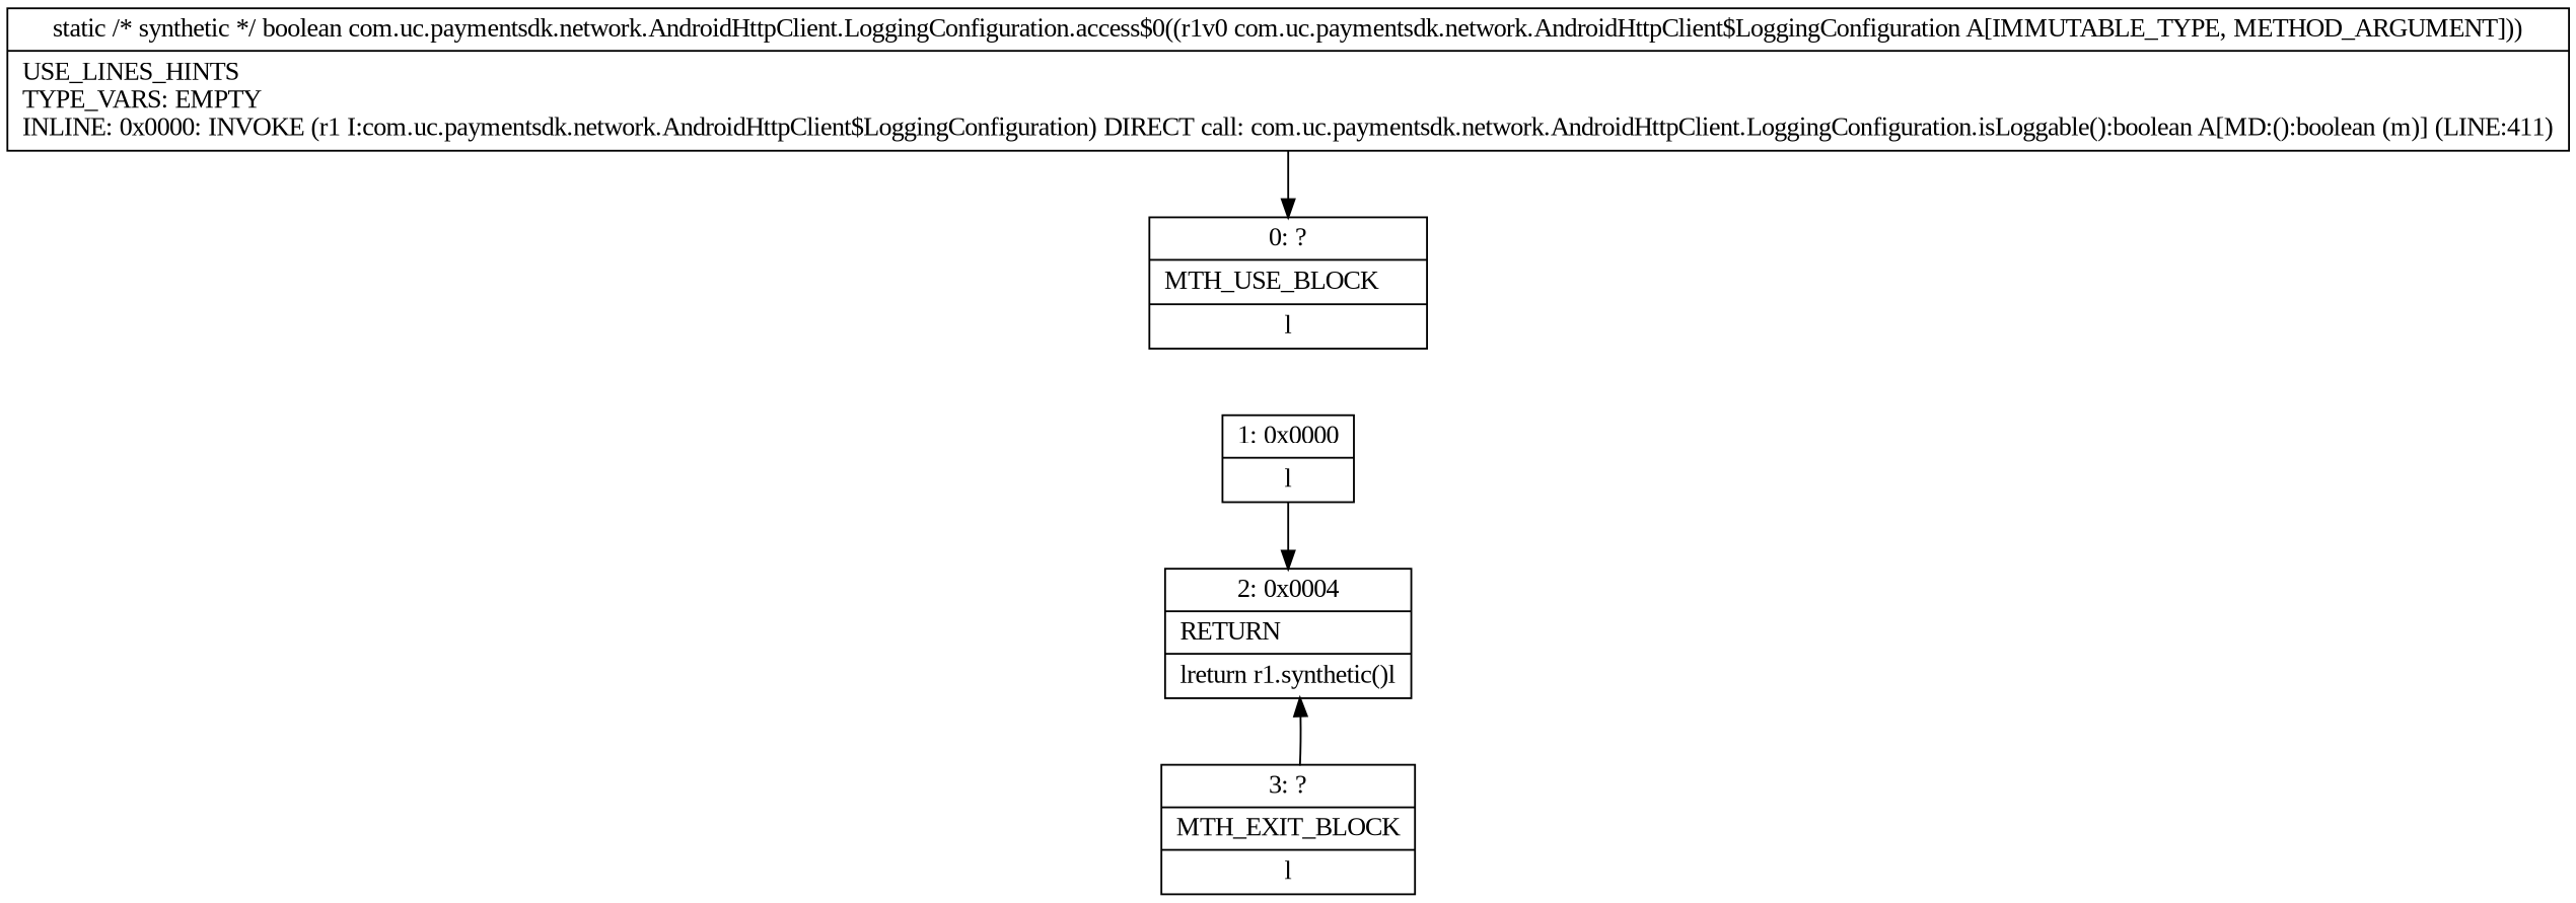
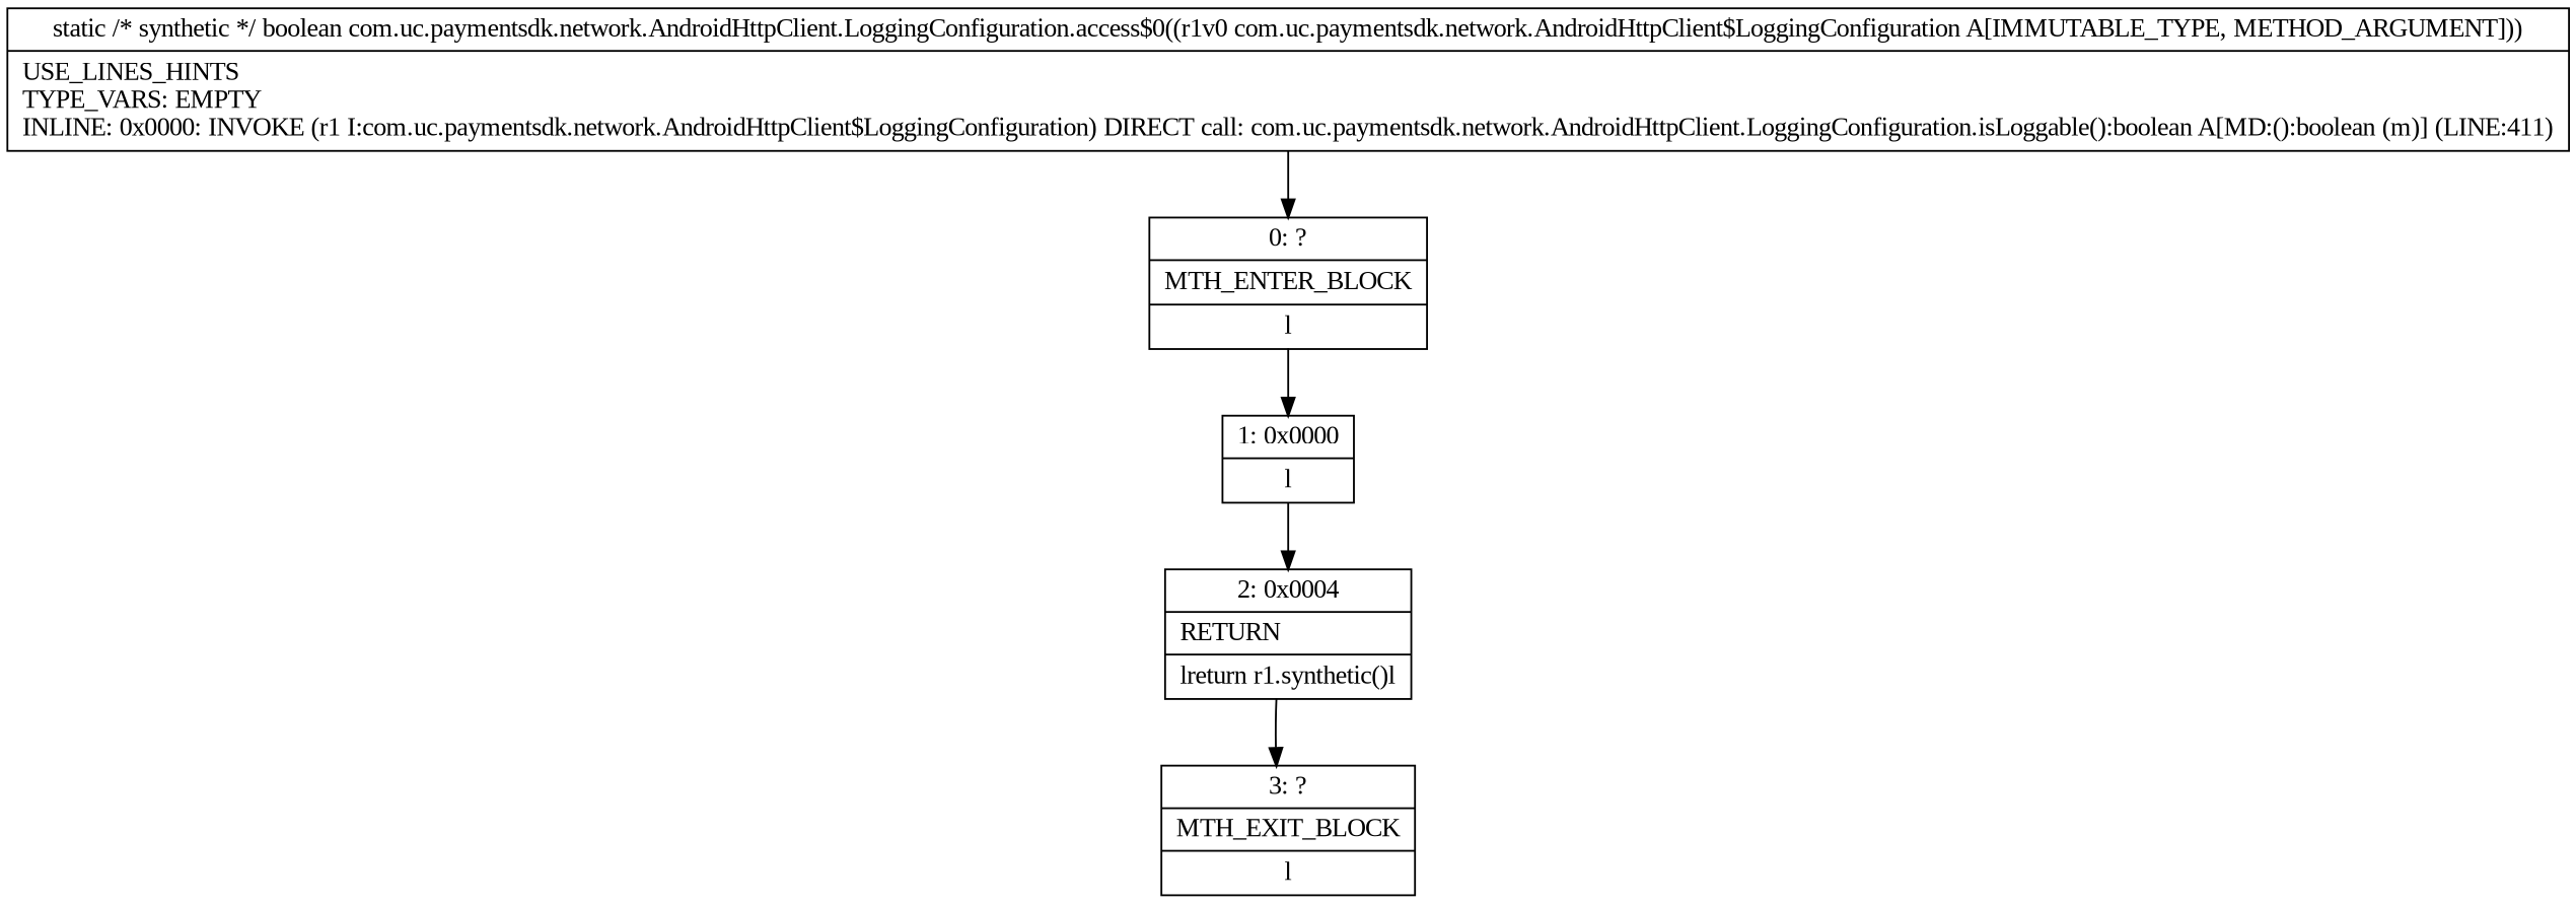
  digraph {
    fontname="Liberation Serif"
    node [fontname="Liberation Serif" shape=record]
    edge [fontname="Liberation Serif"]
-   n1 [label="{0\:\ ?|MTH_USE_BLOCK\l|l}"]
+   n1 [label="{0\:\ ?|MTH_ENTER_BLOCK\l|l}"]
    n2 [label="{1\:\ 0x0000|l}"]
    n3 [label="{2\:\ 0x0004|RETURN\l|lreturn r1.synthetic()l}"]
    n4 [label="{3\:\ ?|MTH_EXIT_BLOCK\l|l}"]
    n5 [label="{static \/* synthetic *\/ boolean com.uc.paymentsdk.network.AndroidHttpClient.LoggingConfiguration.access$0((r1v0 com.uc.paymentsdk.network.AndroidHttpClient$LoggingConfiguration A[IMMUTABLE_TYPE, METHOD_ARGUMENT]))  | USE_LINES_HINTS\lTYPE_VARS: EMPTY\lINLINE: 0x0000: INVOKE (r1 I:com.uc.paymentsdk.network.AndroidHttpClient$LoggingConfiguration) DIRECT call: com.uc.paymentsdk.network.AndroidHttpClient.LoggingConfiguration.isLoggable():boolean A[MD:():boolean (m)] (LINE:411)\l}"]
+   n1 -> n2
    n2 -> n3
-   n4 -> n3
+   n3 -> n4
    n5 -> n1
  }
